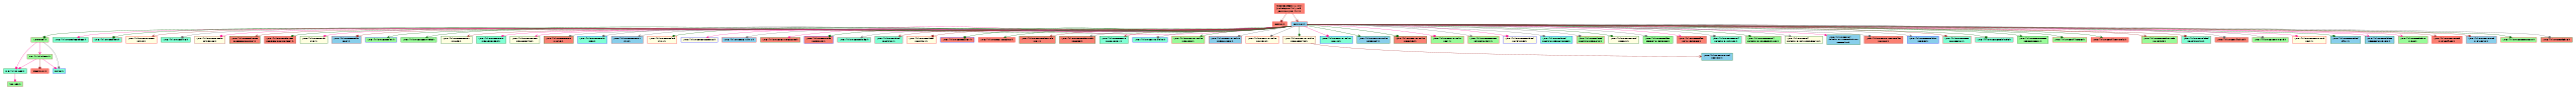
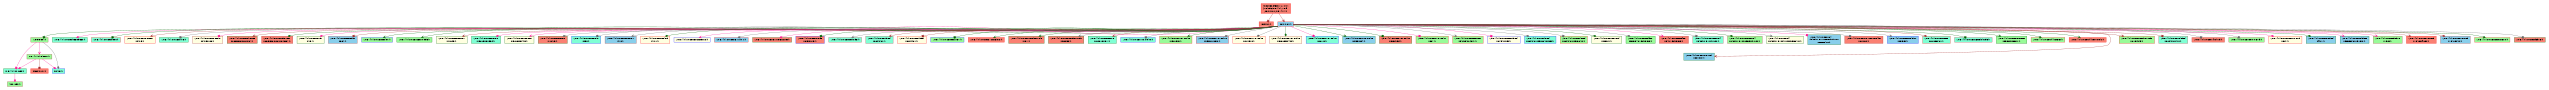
  digraph {
    node [color=darkgreen fillcolor=salmon fontname=Helvetica fontsize=10 shape=record style=filled]
    edge [arrowhead=vee color=gray40 fontname=Helvetica fontsize=10 labelfontname=Helvetica labelfontsize=10 style=solid]
    n1 [color=red fontcolor=black height=0.2 label="libraries/GCS_MAVLink\l/include/mavlink/v0.9\l/common/mavlink.h" width=0.4]
    n2 [color=red height=0.2 label="version.h" width=0.4]
    n3 [color=red fillcolor=skyblue height=0.2 label="common.h" width=0.4]
    n4 [color=brown fillcolor=palegreen height=0.2 label="../protocol.h" width=0.4]
    n5 [fillcolor=aquamarine height=0.2 label="./mavlink_msg_heartbeat.h" width=0.4]
    n6 [color=red fillcolor=aquamarine height=0.2 label="./mavlink_msg_boot.h" width=0.4]
    n7 [color=red fillcolor=lightyellow height=0.2 label="./mavlink_msg_system\l_time.h" width=0.4]
    n8 [fillcolor=aquamarine height=0.2 label="./mavlink_msg_ping.h" width=0.4]
    n9 [color=brown fillcolor=lightyellow height=0.2 label="./mavlink_msg_system\l_time_utc.h" width=0.4]
    n10 [height=0.2 label="./mavlink_msg_change\l_operator_control.h" width=0.4]
    n11 [color=brown height=0.2 label="./mavlink_msg_change\l_operator_control_ack.h" width=0.4]
    n12 [fillcolor=lightyellow height=0.2 label="./mavlink_msg_auth\l_key.h" width=0.4]
    n13 [color=brown fillcolor=skyblue height=0.2 label="./mavlink_msg_action\l_ack.h" width=0.4]
    n14 [color=blue fillcolor=palegreen height=0.2 label="./mavlink_msg_action.h" width=0.4]
    n15 [fillcolor=palegreen height=0.2 label="./mavlink_msg_set_mode.h" width=0.4]
    n16 [fillcolor=lightyellow height=0.2 label="./mavlink_msg_set_nav\l_mode.h" width=0.4]
    n17 [fillcolor=aquamarine height=0.2 label="./mavlink_msg_param\l_request_read.h" width=0.4]
    n18 [fillcolor=lightyellow height=0.2 label="./mavlink_msg_param\l_request_list.h" width=0.4]
    n19 [height=0.2 label="./mavlink_msg_param\l_value.h" width=0.4]
    n20 [color=blue fillcolor=aquamarine height=0.2 label="./mavlink_msg_param\l_set.h" width=0.4]
    n21 [color=brown fillcolor=skyblue height=0.2 label="./mavlink_msg_gps_raw\l_int.h" width=0.4]
    n22 [color=red fillcolor=lightyellow height=0.2 label="./mavlink_msg_scaled\l_imu.h" width=0.4]
    n23 [color=blue fillcolor=lightyellow height=0.2 label="./mavlink_msg_gps_status.h" width=0.4]
    n24 [color=red fillcolor=skyblue height=0.2 label="./mavlink_msg_raw_imu.h" width=0.4]
    n25 [height=0.2 label="./mavlink_msg_raw_pressure.h" width=0.4]
    n26 [color=blue height=0.2 label="./mavlink_msg_mode\l_pressure.h" width=0.4]
    n27 [color=brown fillcolor=aquamarine height=0.2 label="./mavlink_msg_attitude.h" width=0.4]
    n28 [color=brown fillcolor=aquamarine height=0.2 label="./mavlink_msg_local\l_position.h" width=0.4]
    n29 [color=red fillcolor=lightyellow height=0.2 label="./mavlink_msg_global\l_position.h" width=0.4]
-   n30 [color=blue height=0.2 label="./mavlink_msg_gps_raw.h" width=0.4]
+   n30 [color=blue fillcolor=palegreen height=0.2 label="./mavlink_msg_gps_raw.h" width=0.4]
    n31 [color=red height=0.2 label="./mavlink_msg_sys_status.h" width=0.4]
    n32 [height=0.2 label="./mavlink_msg_rc_channels\l_raw.h" width=0.4]
    n33 [height=0.2 label="./mavlink_msg_rc_channels\l_scaled.h" width=0.4]
    n34 [fillcolor=aquamarine height=0.2 label="./mavlink_msg_servo\l_output_raw.h" width=0.4]
    n35 [color=blue fillcolor=aquamarine height=0.2 label="./mavlink_msg_waypoint.h" width=0.4]
    n36 [color=red fillcolor=palegreen height=0.2 label="./mavlink_msg_waypoint\l_request.h" width=0.4]
    n37 [color=red fillcolor=skyblue height=0.2 label="./mavlink_msg_waypoint\l_set_current.h" width=0.4]
    n38 [color=red fillcolor=lightyellow height=0.2 label="./mavlink_msg_waypoint\l_current.h" width=0.4]
    n39 [color=brown fillcolor=lightyellow height=0.2 label="./mavlink_msg_waypoint\l_request_list.h" width=0.4]
    n40 [color=blue fillcolor=aquamarine height=0.2 label="./mavlink_msg_waypoint\l_count.h" width=0.4]
    n41 [fillcolor=skyblue height=0.2 label="./mavlink_msg_waypoint\l_clear_all.h" width=0.4]
    n42 [height=0.2 label="./mavlink_msg_waypoint\l_reached.h" width=0.4]
    n43 [color=red fillcolor=palegreen height=0.2 label="./mavlink_msg_waypoint\l_ack.h" width=0.4]
    n44 [color=red fillcolor=palegreen height=0.2 label="./mavlink_msg_gps_set\l_global_origin.h" width=0.4]
    n45 [color=blue fillcolor=lightyellow height=0.2 label="./mavlink_msg_gps_local\l_origin_set.h" width=0.4]
    n46 [color=blue fillcolor=aquamarine height=0.2 label="./mavlink_msg_local\l_position_setpoint_set.h" width=0.4]
    n47 [color=red fillcolor=palegreen height=0.2 label="./mavlink_msg_local\l_position_setpoint.h" width=0.4]
    n48 [fillcolor=lightyellow height=0.2 label="./mavlink_msg_control\l_status.h" width=0.4]
    n49 [fillcolor=palegreen height=0.2 label="./mavlink_msg_safety\l_set_allowed_area.h" width=0.4]
    n50 [color=brown height=0.2 label="./mavlink_msg_safety\l_allowed_area.h" width=0.4]
    n51 [color=brown fillcolor=aquamarine height=0.2 label="./mavlink_msg_set_roll\l_pitch_yaw_thrust.h" width=0.4]
    n52 [color=brown fillcolor=palegreen height=0.2 label="./mavlink_msg_set_roll\l_pitch_yaw_speed_thrust.h" width=0.4]
    n53 [fillcolor=lightyellow height=0.2 label="./mavlink_msg_roll\l_pitch_yaw_thrust_setpoint.h" width=0.4]
    n54 [fillcolor=skyblue height=0.2 label="./mavlink_msg_roll\l_pitch_yaw_speed_thrust\l_setpoint.h" width=0.4]
    n55 [color=brown height=0.2 label="./mavlink_msg_nav_controller\l_output.h" width=0.4]
    n56 [color=blue fillcolor=skyblue height=0.2 label="./mavlink_msg_position\l_target.h" width=0.4]
    n57 [color=red fillcolor=aquamarine height=0.2 label="./mavlink_msg_state\l_correction.h" width=0.4]
    n58 [color=brown fillcolor=aquamarine height=0.2 label="./mavlink_msg_set_altitude.h" width=0.4]
    n59 [fillcolor=palegreen height=0.2 label="./mavlink_msg_request\l_data_stream.h" width=0.4]
    n60 [color=red fillcolor=palegreen height=0.2 label="./mavlink_msg_hil_state.h" width=0.4]
    n61 [color=red height=0.2 label="./mavlink_msg_hil_controls.h" width=0.4]
    n62 [fillcolor=skyblue height=0.2 label="./mavlink_msg_manual\l_control.h" width=0.4]
    n63 [color=red fillcolor=palegreen height=0.2 label="./mavlink_msg_rc_channels\l_override.h" width=0.4]
    n64 [color=brown fillcolor=aquamarine height=0.2 label="./mavlink_msg_global\l_position_int.h" width=0.4]
    n65 [color=brown height=0.2 label="./mavlink_msg_vfr_hud.h" width=0.4]
    n66 [color=brown fillcolor=palegreen height=0.2 label="./mavlink_msg_command.h" width=0.4]
    n67 [color=red fillcolor=lightyellow height=0.2 label="./mavlink_msg_command\l_ack.h" width=0.4]
    n68 [fillcolor=skyblue height=0.2 label="./mavlink_msg_optical\l_flow.h" width=0.4]
    n69 [fillcolor=skyblue height=0.2 label="./mavlink_msg_object\l_detection_event.h" width=0.4]
    n70 [color=brown fillcolor=palegreen height=0.2 label="./mavlink_msg_debug\l_vect.h" width=0.4]
    n71 [color=red height=0.2 label="./mavlink_msg_named\l_value_float.h" width=0.4]
    n72 [color=brown fillcolor=skyblue height=0.2 label="./mavlink_msg_named\l_value_int.h" width=0.4]
    n73 [color=red fillcolor=palegreen height=0.2 label="./mavlink_msg_statustext.h" width=0.4]
    n74 [height=0.2 label="./mavlink_msg_debug.h" width=0.4]
    n75 [color=blue fillcolor=aquamarine height=0.2 label="string.h" width=0.4]
    n76 [fillcolor=aquamarine height=0.2 label="mavlink_types.h" width=0.4]
    n77 [color=brown fillcolor=palegreen height=0.2 label="mavlink_helpers.h" width=0.4]
    n78 [color=brown fillcolor=palegreen height=0.2 label="inttypes.h" width=0.4]
    n79 [color=red height=0.2 label="checksum.h" width=0.4]
    n1 -> n2 [arrowhead=box color=brown]
    n1 -> n3 [color=brown]
    n3 -> n4 [arrowhead=box color=darkgreen]
    n3 -> n5 [arrowhead=diamond color=deeppink]
    n3 -> n6 [arrowhead=box color=darkgreen]
    n3 -> n7 [color=brown]
    n3 -> n8 [arrowhead=box]
    n3 -> n9 [arrowhead=box color=deeppink]
    n3 -> n10 [color=brown]
    n3 -> n11 [arrowhead=diamond color=darkgreen]
    n3 -> n12 [arrowhead=diamond color=deeppink]
    n3 -> n13 [arrowhead=box color=brown]
    n3 -> n14 [color=darkgreen]
    n3 -> n15 [color=darkgreen]
    n3 -> n16 [color=brown]
    n3 -> n17 [arrowhead=diamond color=deeppink]
    n3 -> n18 [color=deeppink]
    n3 -> n19 [arrowhead=diamond]
    n3 -> n20 [arrowhead=box]
    n3 -> n21
    n3 -> n22 [arrowhead=diamond color=darkgreen]
    n3 -> n23 [color=deeppink]
    n3 -> n24 [arrowhead=diamond]
    n3 -> n25 [arrowhead=diamond color=deeppink]
    n3 -> n26 [arrowhead=box color=darkgreen]
    n3 -> n27
    n3 -> n28 [color=brown]
    n3 -> n29 [arrowhead=box color=brown]
    n3 -> n30 [arrowhead=box color=darkgreen]
    n3 -> n31 [color=darkgreen]
-   n3 -> n32 [color=brown]
+   n3 -> n32 [color=darkgreen]
    n3 -> n33
    n3 -> n34 [color=brown]
    n3 -> n35 [arrowhead=box]
    n3 -> n36 [color=darkgreen]
    n3 -> n37 [arrowhead=diamond]
    n3 -> n38 [arrowhead=diamond]
    n3 -> n39 [arrowhead=diamond color=darkgreen]
    n3 -> n40 [arrowhead=box color=deeppink]
    n3 -> n41 [color=darkgreen]
    n3 -> n42 [arrowhead=box color=darkgreen]
    n3 -> n43 [arrowhead=box color=deeppink]
    n3 -> n44
    n3 -> n45 [arrowhead=box color=deeppink]
    n3 -> n46 [arrowhead=diamond]
    n3 -> n47 [arrowhead=box]
    n3 -> n48 [arrowhead=diamond color=darkgreen]
    n3 -> n49 [arrowhead=diamond]
    n3 -> n50 [color=deeppink]
    n3 -> n51 [arrowhead=box]
    n3 -> n52 [arrowhead=diamond color=darkgreen]
    n3 -> n53
-   n3 -> n54 [arrowhead=diamond color=deeppink]
+   n3 -> n54 [arrowhead=box color=deeppink]
    n3 -> n55 [arrowhead=box]
    n3 -> n56
    n3 -> n57 [arrowhead=diamond color=brown]
    n3 -> n58 [arrowhead=box color=darkgreen]
    n3 -> n59 [color=darkgreen]
    n3 -> n60 [arrowhead=diamond color=darkgreen]
    n3 -> n61 [color=darkgreen]
-   n39 -> n62 [color=brown]
+   n3 -> n62 [color=brown]
    n3 -> n63 [color=brown]
    n3 -> n64 [arrowhead=box color=brown]
    n3 -> n65 [arrowhead=box]
    n3 -> n66 [arrowhead=box]
    n3 -> n67 [arrowhead=diamond color=deeppink]
    n3 -> n68 [arrowhead=diamond color=darkgreen]
    n3 -> n69 [color=deeppink]
    n3 -> n70 [color=deeppink]
    n3 -> n71 [color=brown]
    n3 -> n72 [arrowhead=diamond color=brown]
    n3 -> n73 [arrowhead=diamond color=darkgreen]
    n3 -> n74 [arrowhead=box]
    n4 -> n75 [arrowhead=diamond]
    n4 -> n76 [arrowhead=box color=deeppink]
    n4 -> n77 [color=deeppink]
    n76 -> n78 [arrowhead=diamond color=deeppink]
    n77 -> n75 [arrowhead=diamond color=deeppink]
    n77 -> n76 [arrowhead=diamond color=deeppink]
    n77 -> n79 [arrowhead=box color=brown]
  }
